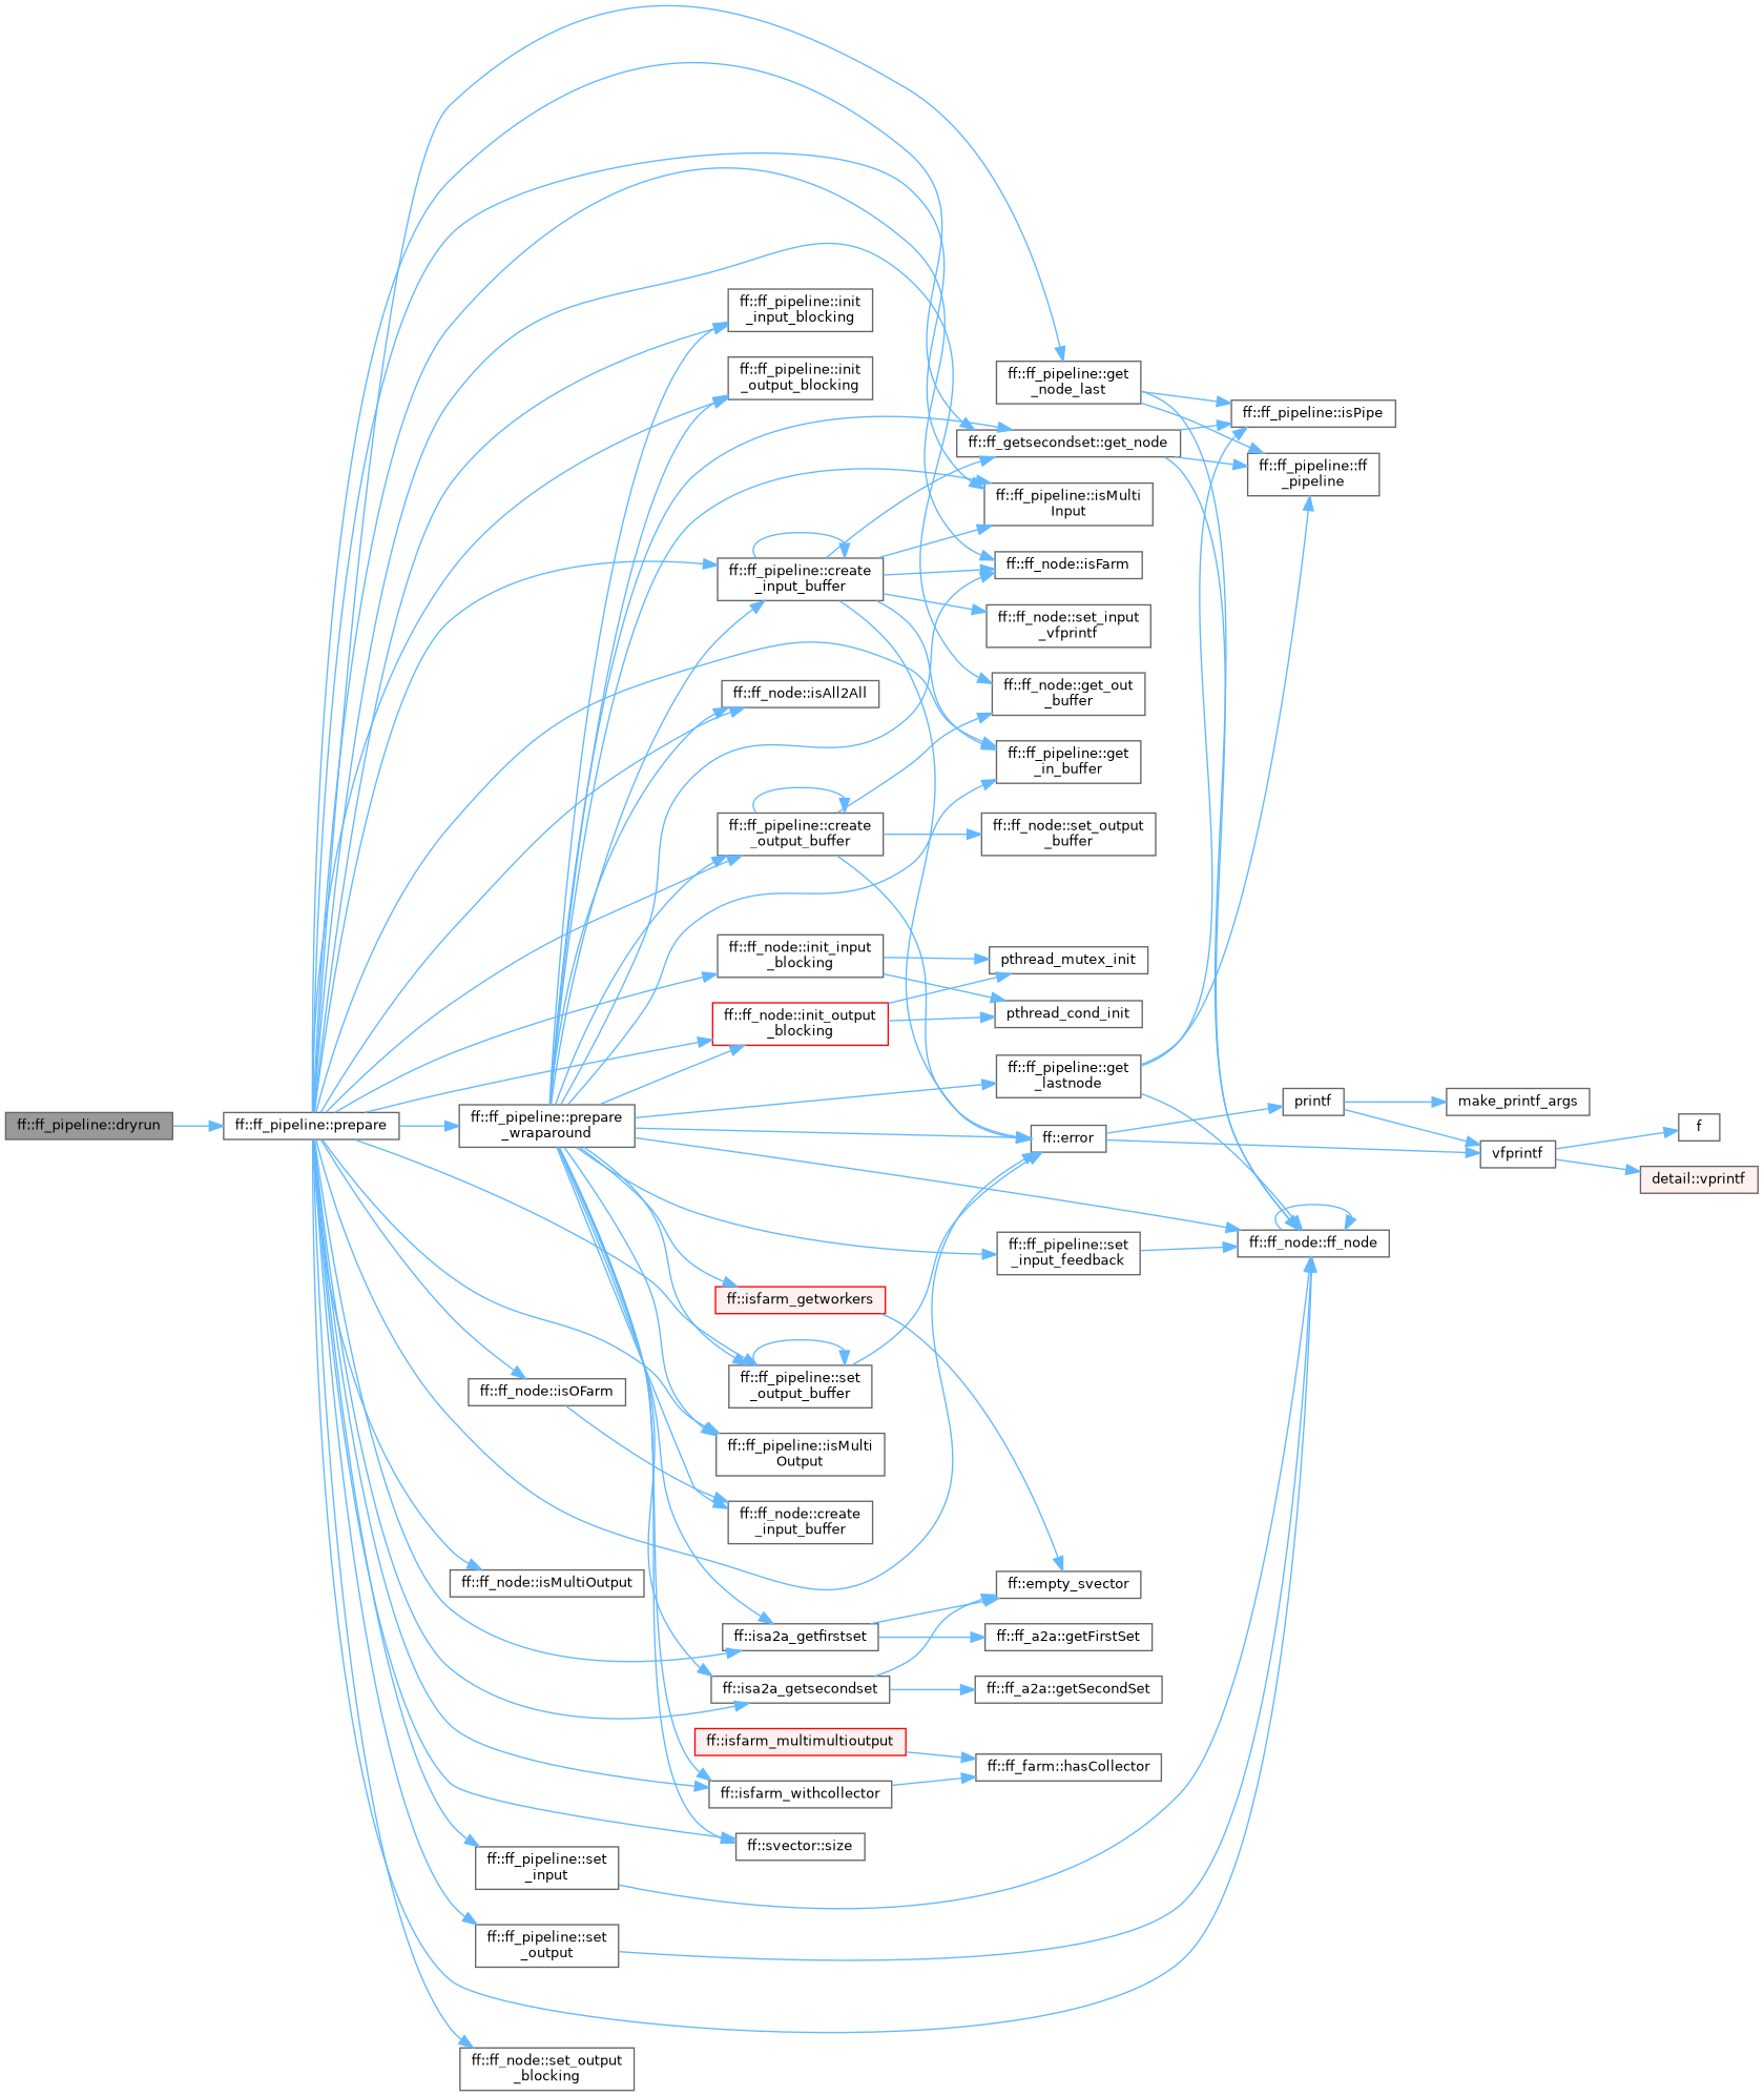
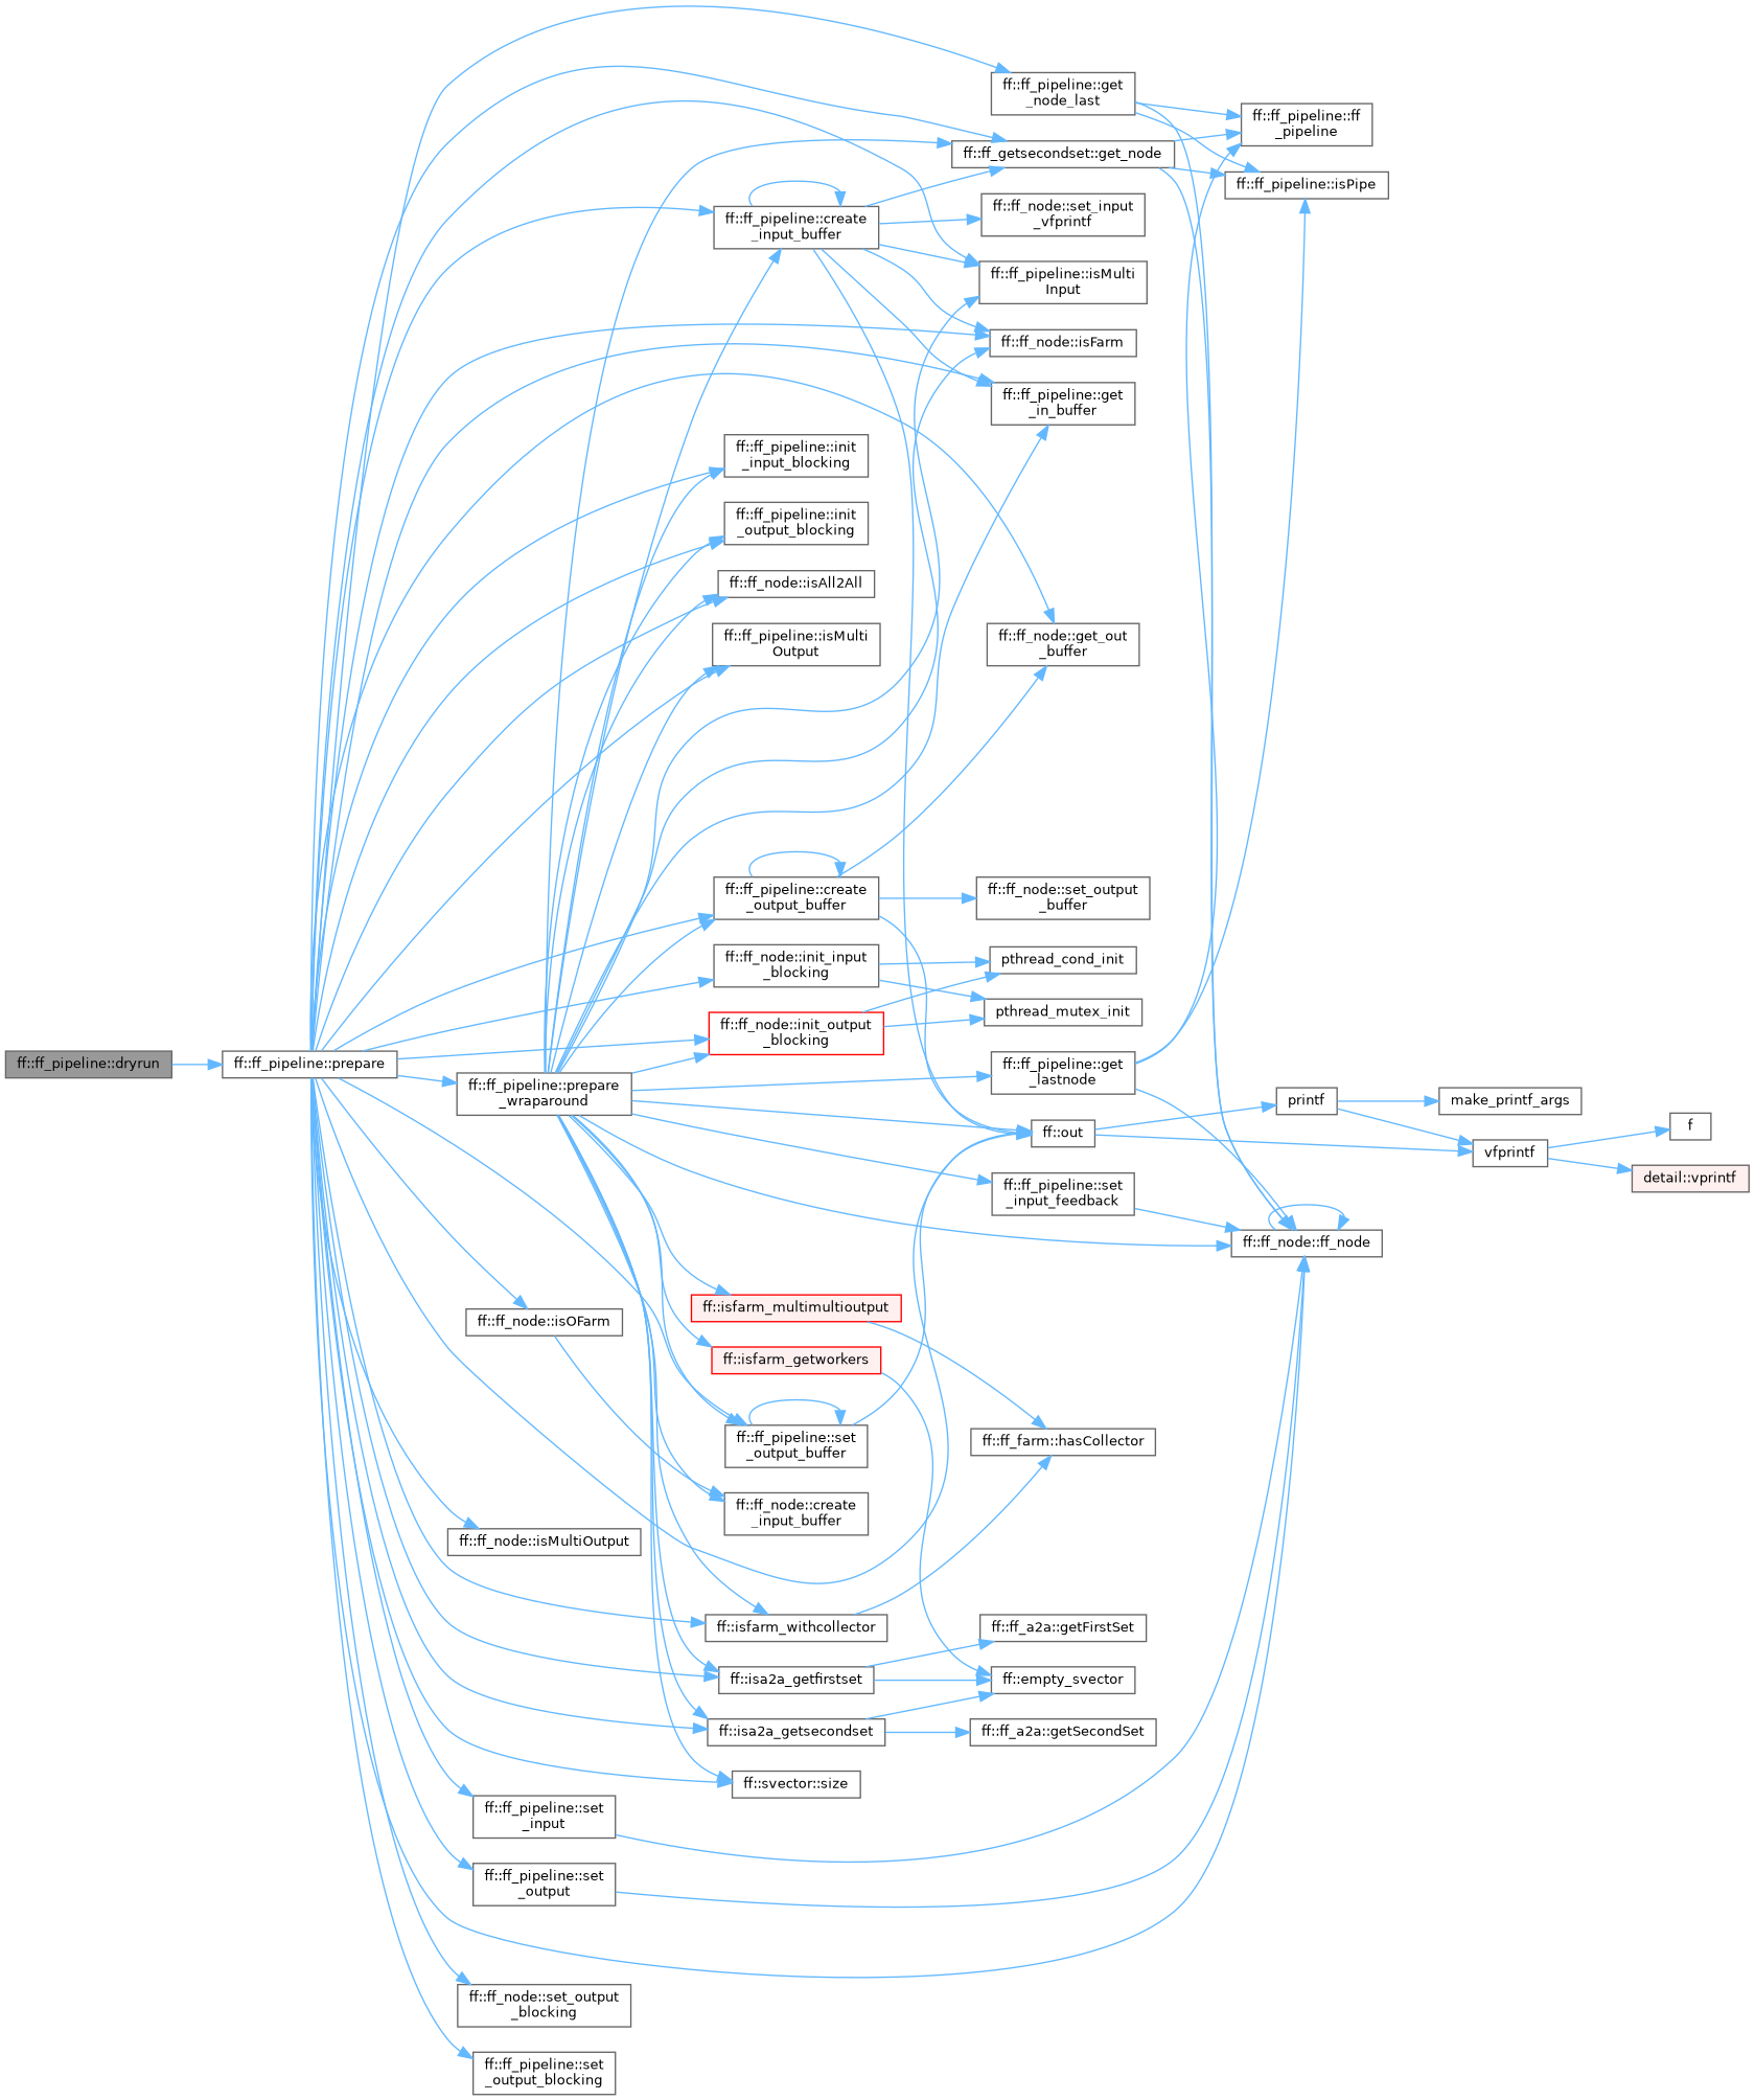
  digraph {
    rankdir=LR
    node [color=grey40 fillcolor=white fontname=Helvetica fontsize=10 shape=box style=filled]
    edge [color=steelblue1 fontname=Helvetica fontsize=10 labelfontname=Helvetica labelfontsize=10 style=solid]
    n1 [color=gray40 fillcolor=grey60 fontcolor=black height=0.2 label="ff::ff_pipeline::dryrun" width=0.4]
    n2 [height=0.2 label="ff::ff_pipeline::prepare" width=0.4]
    n3 [height=0.2 label="ff::ff_pipeline::create\l_input_buffer" width=0.4]
-   n4 [height=0.2 label="ff::error" width=0.4]
+   n4 [height=0.2 label="ff::out" width=0.4]
    n5 [height=0.2 label="ff::ff_pipeline::get\l_in_buffer" width=0.4]
    n6 [height=0.2 label="ff::ff_getsecondset::get_node" width=0.4]
    n7 [height=0.2 label="ff::ff_node::ff_node" width=0.4]
    n8 [height=0.2 label="ff::ff_node::isFarm" width=0.4]
    n9 [height=0.2 label="ff::ff_pipeline::isMulti\lInput" width=0.4]
    n10 [height=0.2 label="ff::ff_pipeline::create\l_output_buffer" width=0.4]
    n11 [height=0.2 label="ff::ff_node::get_out\l_buffer" width=0.4]
    n12 [height=0.2 label="ff::ff_pipeline::get\l_node_last" width=0.4]
    n13 [height=0.2 label="ff::ff_node::init_input\l_blocking" width=0.4]
    n14 [height=0.2 label="ff::ff_pipeline::init\l_input_blocking" width=0.4]
    n15 [color=red height=0.2 label="ff::ff_node::init_output\l_blocking" width=0.4]
    n16 [height=0.2 label="ff::ff_pipeline::init\l_output_blocking" width=0.4]
    n17 [height=0.2 label="ff::isa2a_getfirstset" width=0.4]
    n18 [height=0.2 label="ff::isa2a_getsecondset" width=0.4]
    n19 [height=0.2 label="ff::ff_node::isAll2All" width=0.4]
    n20 [height=0.2 label="ff::isfarm_withcollector" width=0.4]
    n21 [height=0.2 label="ff::ff_node::isMultiOutput" width=0.4]
    n22 [height=0.2 label="ff::ff_pipeline::isMulti\lOutput" width=0.4]
    n23 [height=0.2 label="ff::ff_node::isOFarm" width=0.4]
    n24 [height=0.2 label="ff::ff_pipeline::prepare\l_wraparound" width=0.4]
    n25 [height=0.2 label="ff::ff_pipeline::set\l_output_buffer" width=0.4]
    n26 [height=0.2 label="ff::svector::size" width=0.4]
    n27 [height=0.2 label="ff::ff_pipeline::set\l_input" width=0.4]
    n28 [height=0.2 label="ff::ff_pipeline::set\l_output" width=0.4]
    n29 [height=0.2 label="ff::ff_node::set_output\l_blocking" width=0.4]
+   n30 [height=0.2 label="ff::ff_pipeline::set\l_output_blocking" width=0.4]
    n31 [height=0.2 label="ff::ff_node::create\l_input_buffer" width=0.4]
    n32 [height=0.2 label="ff::ff_node::set_input\l_vfprintf" width=0.4]
    n33 [height=0.2 label=printf width=0.4]
    n34 [height=0.2 label=vfprintf width=0.4]
    n35 [height=0.2 label="ff::ff_pipeline::ff\l_pipeline" width=0.4]
    n36 [height=0.2 label="ff::ff_pipeline::isPipe" width=0.4]
    n37 [height=0.2 label="ff::ff_node::set_output\l_buffer" width=0.4]
    n38 [height=0.2 label=pthread_cond_init width=0.4]
    n39 [height=0.2 label=pthread_mutex_init width=0.4]
    n40 [height=0.2 label="ff::empty_svector" width=0.4]
    n41 [height=0.2 label="ff::ff_a2a::getFirstSet" width=0.4]
    n42 [height=0.2 label="ff::ff_a2a::getSecondSet" width=0.4]
    n43 [height=0.2 label="ff::ff_farm::hasCollector" width=0.4]
    n44 [height=0.2 label="ff::ff_pipeline::get\l_lastnode" width=0.4]
    n45 [color=red fillcolor="#FFF0F0" height=0.2 label="ff::isfarm_getworkers" width=0.4]
    n46 [color=red fillcolor="#FFF0F0" height=0.2 label="ff::isfarm_multimultioutput" width=0.4]
    n47 [height=0.2 label="ff::ff_pipeline::set\l_input_feedback" width=0.4]
    n48 [height=0.2 label=make_printf_args width=0.4]
    n49 [height=0.2 label=f width=0.4]
    n50 [fillcolor="#FFF0F0" height=0.2 label="detail::vprintf" width=0.4]
    n1 -> n2
    n2 -> n3
    n2 -> n4
    n2 -> n5
    n2 -> n6
    n2 -> n7
    n2 -> n8
    n2 -> n9
    n2 -> n10
    n2 -> n11
    n2 -> n12
    n2 -> n13
    n2 -> n14
    n2 -> n15
    n2 -> n16
    n2 -> n17
    n2 -> n18
    n2 -> n19
    n2 -> n20
    n2 -> n21
    n2 -> n22
    n2 -> n23
    n2 -> n24
    n2 -> n25
    n2 -> n26
    n2 -> n27
    n2 -> n28
    n2 -> n29
+   n2 -> n30
    n3 -> n3
    n3 -> n4
    n3 -> n5
    n3 -> n6
    n3 -> n8
    n3 -> n9
    n3 -> n32
    n4 -> n33
    n4 -> n34
    n6 -> n7
    n6 -> n35
    n6 -> n36
    n7 -> n7
    n10 -> n4
    n10 -> n10
    n10 -> n11
    n10 -> n37
    n12 -> n7
    n12 -> n35
    n12 -> n36
    n13 -> n38
    n13 -> n39
    n15 -> n38
    n15 -> n39
    n17 -> n40
    n17 -> n41
    n18 -> n40
    n18 -> n42
    n20 -> n43
    n23 -> n31
    n24 -> n3
    n24 -> n4
    n24 -> n5
    n24 -> n6
    n24 -> n7
    n24 -> n8
    n24 -> n9
    n24 -> n10
    n24 -> n14
    n24 -> n15
    n24 -> n16
    n24 -> n17
    n24 -> n18
    n24 -> n19
    n24 -> n20
    n24 -> n22
    n24 -> n25
    n24 -> n26
    n24 -> n31
    n24 -> n44
    n24 -> n45
+   n24 -> n46
    n24 -> n47
    n25 -> n4
    n25 -> n25
    n27 -> n7
    n28 -> n7
    n33 -> n34
    n33 -> n48
    n34 -> n49
    n34 -> n50
    n44 -> n7
    n44 -> n35
    n44 -> n36
    n45 -> n40
    n46 -> n43
    n47 -> n7
  }
